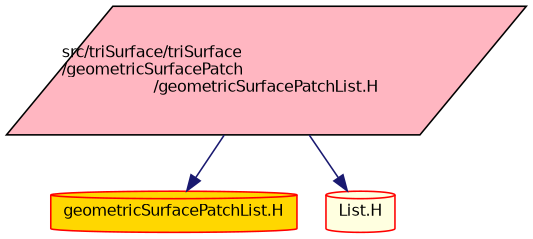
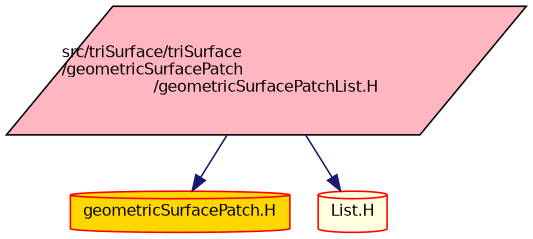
  digraph {
    node [color=red fontname=Helvetica fontsize=10 shape=cylinder style=filled]
    edge [color=midnightblue fontname=Helvetica fontsize=10 labelfontname=Helvetica labelfontsize=10 style=solid]
    n1 [color=black fillcolor=lightpink fontcolor=black height=0.2 label="src/triSurface/triSurface\l/geometricSurfacePatch\l/geometricSurfacePatchList.H" shape=parallelogram width=0.4]
-   n2 [height=0.2 label="geometricSurfacePatchList.H" width=0.4 fillcolor=gold]
+   n2 [height=0.2 label="geometricSurfacePatch.H" width=0.4 fillcolor=gold]
    n3 [height=0.2 label="List.H" width=0.4 fillcolor=lightyellow]
    n1 -> n2
    n1 -> n3
  }
